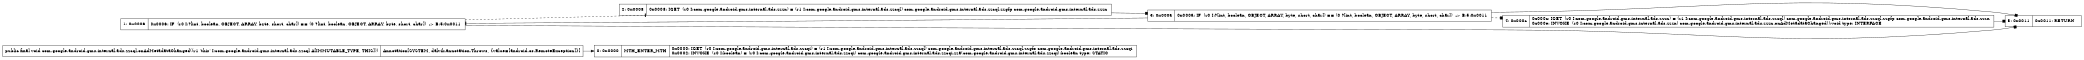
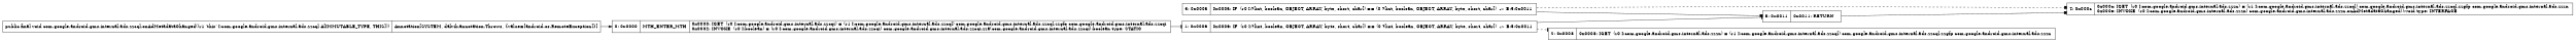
  digraph {
    rankdir=LR
    node [shape=record]
    edge [arrowhead=box]
    n1 [label="{0\:\ 0x0000|MTH_ENTER_MTH\l|0x0000: IGET  (r0 I:com.google.android.gms.internal.ads.zzcqi) = (r1 I:com.google.android.gms.internal.ads.zzcql) com.google.android.gms.internal.ads.zzcql.zzgfo com.google.android.gms.internal.ads.zzcqi \l0x0002: INVOKE  (r0 I:boolean) = (r0 I:com.google.android.gms.internal.ads.zzcqi) com.google.android.gms.internal.ads.zzcqi.zza(com.google.android.gms.internal.ads.zzcqi):boolean type: STATIC \l}"]
    n2 [label="{1\:\ 0x0006|0x0006: IF  (r0 I:?[int, boolean, OBJECT, ARRAY, byte, short, char]) == (0 ?[int, boolean, OBJECT, ARRAY, byte, short, char])  \-\> B:5:0x0011 \l}"]
    n3 [label="{2\:\ 0x0008|0x0008: IGET  (r0 I:com.google.android.gms.internal.ads.zzzn) = (r1 I:com.google.android.gms.internal.ads.zzcql) com.google.android.gms.internal.ads.zzcql.zzgfp com.google.android.gms.internal.ads.zzzn \l}"]
    n4 [label="{5\:\ 0x0011|0x0011: RETURN   \l}"]
    n5 [label="{3\:\ 0x000a|0x000a: IF  (r0 I:?[int, boolean, OBJECT, ARRAY, byte, short, char]) == (0 ?[int, boolean, OBJECT, ARRAY, byte, short, char])  \-\> B:5:0x0011 \l}"]
    n6 [label="{4\:\ 0x000c|0x000c: IGET  (r0 I:com.google.android.gms.internal.ads.zzzn) = (r1 I:com.google.android.gms.internal.ads.zzcql) com.google.android.gms.internal.ads.zzcql.zzgfp com.google.android.gms.internal.ads.zzzn \l0x000e: INVOKE  (r0 I:com.google.android.gms.internal.ads.zzzn) com.google.android.gms.internal.ads.zzzn.onAdMetadataChanged():void type: INTERFACE \l}"]
    n7 [label="{public final void com.google.android.gms.internal.ads.zzcql.onAdMetadataChanged((r1 'this' I:com.google.android.gms.internal.ads.zzcql A[IMMUTABLE_TYPE, THIS]))  | Annotation[SYSTEM, dalvik.annotation.Throws, \{value=[android.os.RemoteException]\}]\l}"]
-   n5 -> n2 [arrowhead=tee]
+   n1 -> n2 [arrowhead=tee]
    n2 -> n3 [arrowhead=tee style=dashed]
-   n2 -> n4
-   n3 -> n5
+   n2 -> n4 [arrowhead=tee]
    n5 -> n4
    n5 -> n6 [style=dashed]
-   n6 -> n4
+   n4 -> n6
    n7 -> n1 [arrowhead=normal]
  }
